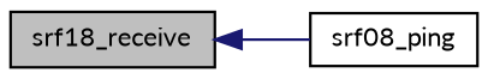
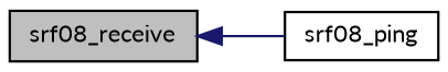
  digraph {
    rankdir=LR
    fontname=Lato
    node [color=black fontname=Lato fontsize=10 shape=record style=filled]
-   n1 [fillcolor=grey75 fontcolor=black height=0.2 label=srf18_receive width=0.4]
+   n1 [fillcolor=grey75 fontcolor=black height=0.2 label=srf08_receive width=0.4]
    n2 [fillcolor=white height=0.2 label=srf08_ping width=0.4]
    n1 -> n2 [color=midnightblue dir=back fontname=Lato fontsize=10 labelfontname=FreeSans labelfontsize=10 style=solid]
  }
